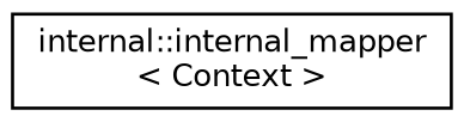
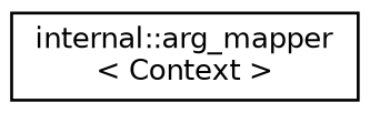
  digraph {
    rankdir=LR
    fontname="DejaVu Sans"
-   n1 [color=black fillcolor=white fontname="DejaVu Sans" fontsize=10 height=0.2 label="internal::internal_mapper\l\< Context \>" shape=record style=filled width=0.4]
+   n1 [color=black fillcolor=white fontname="DejaVu Sans" fontsize=10 height=0.2 label="internal::arg_mapper\l\< Context \>" shape=record style=filled width=0.4]
  }
